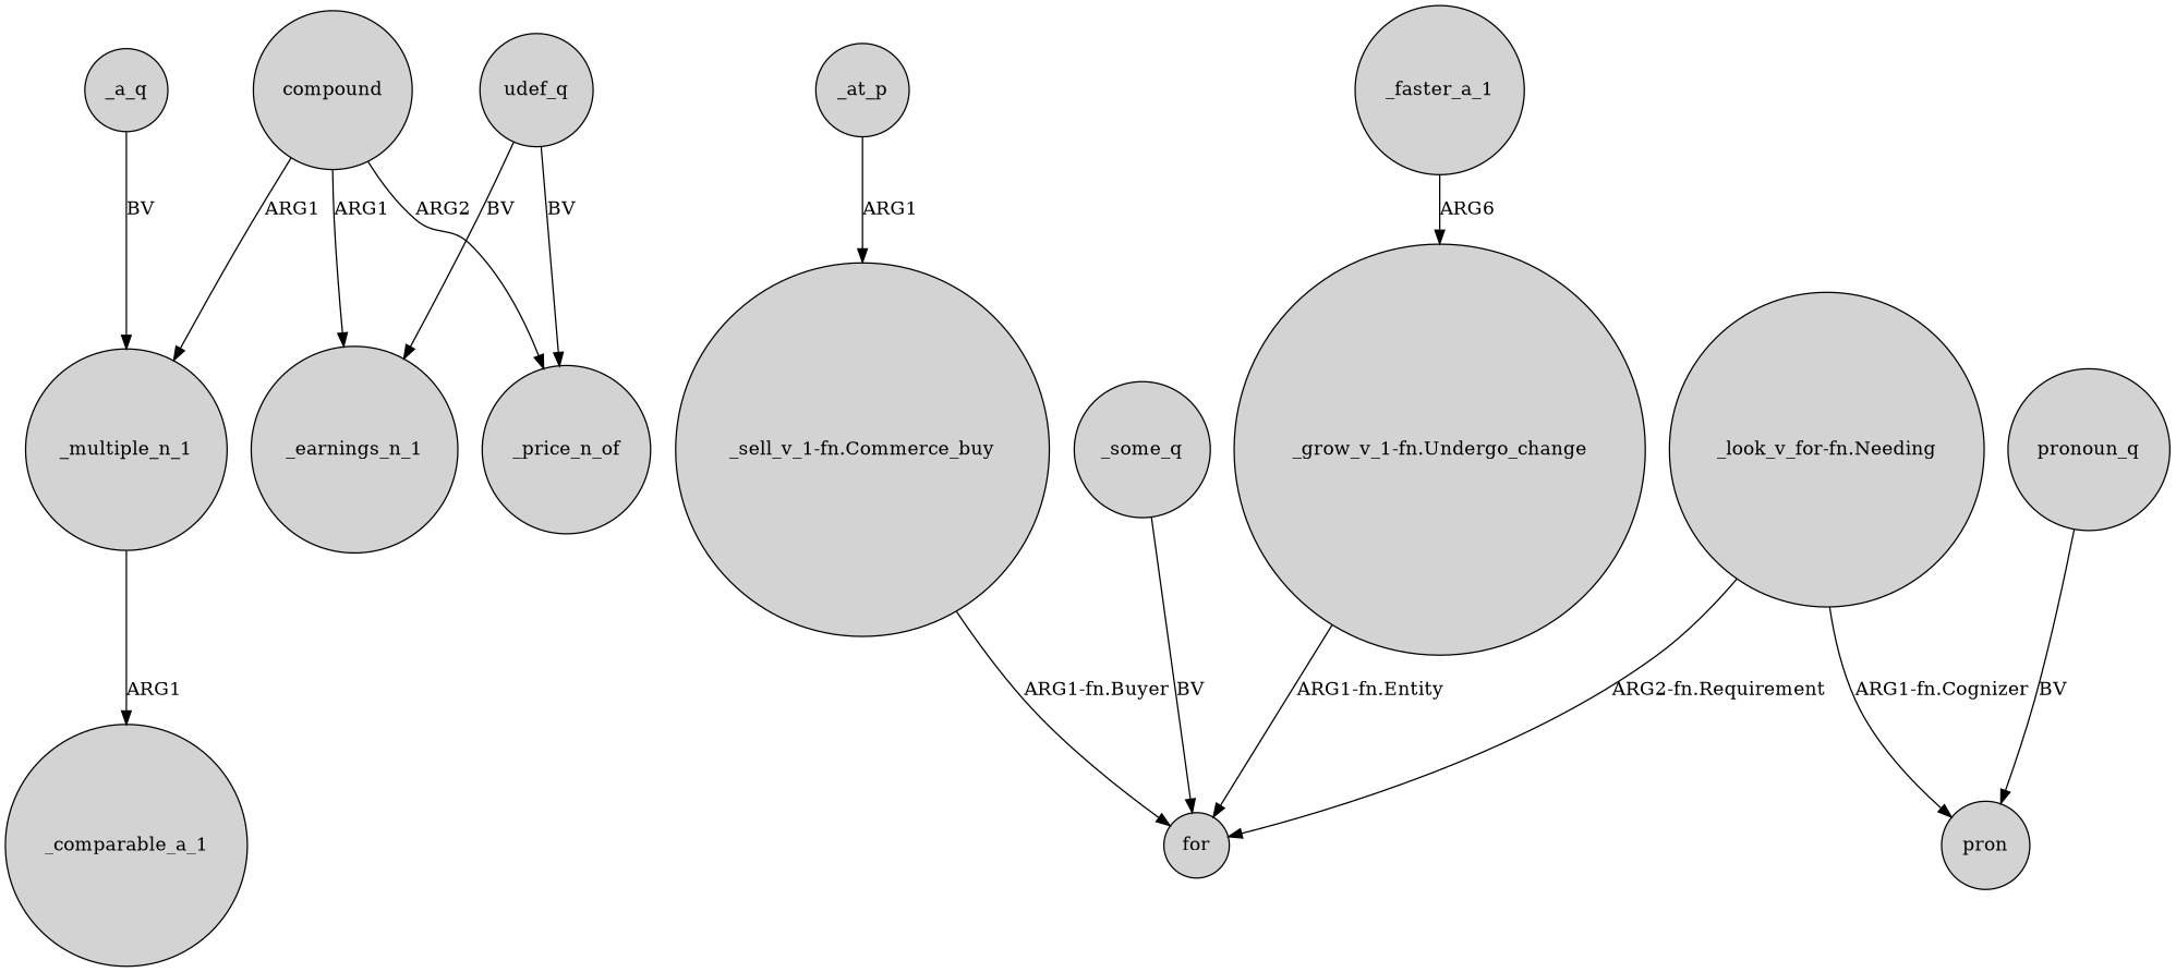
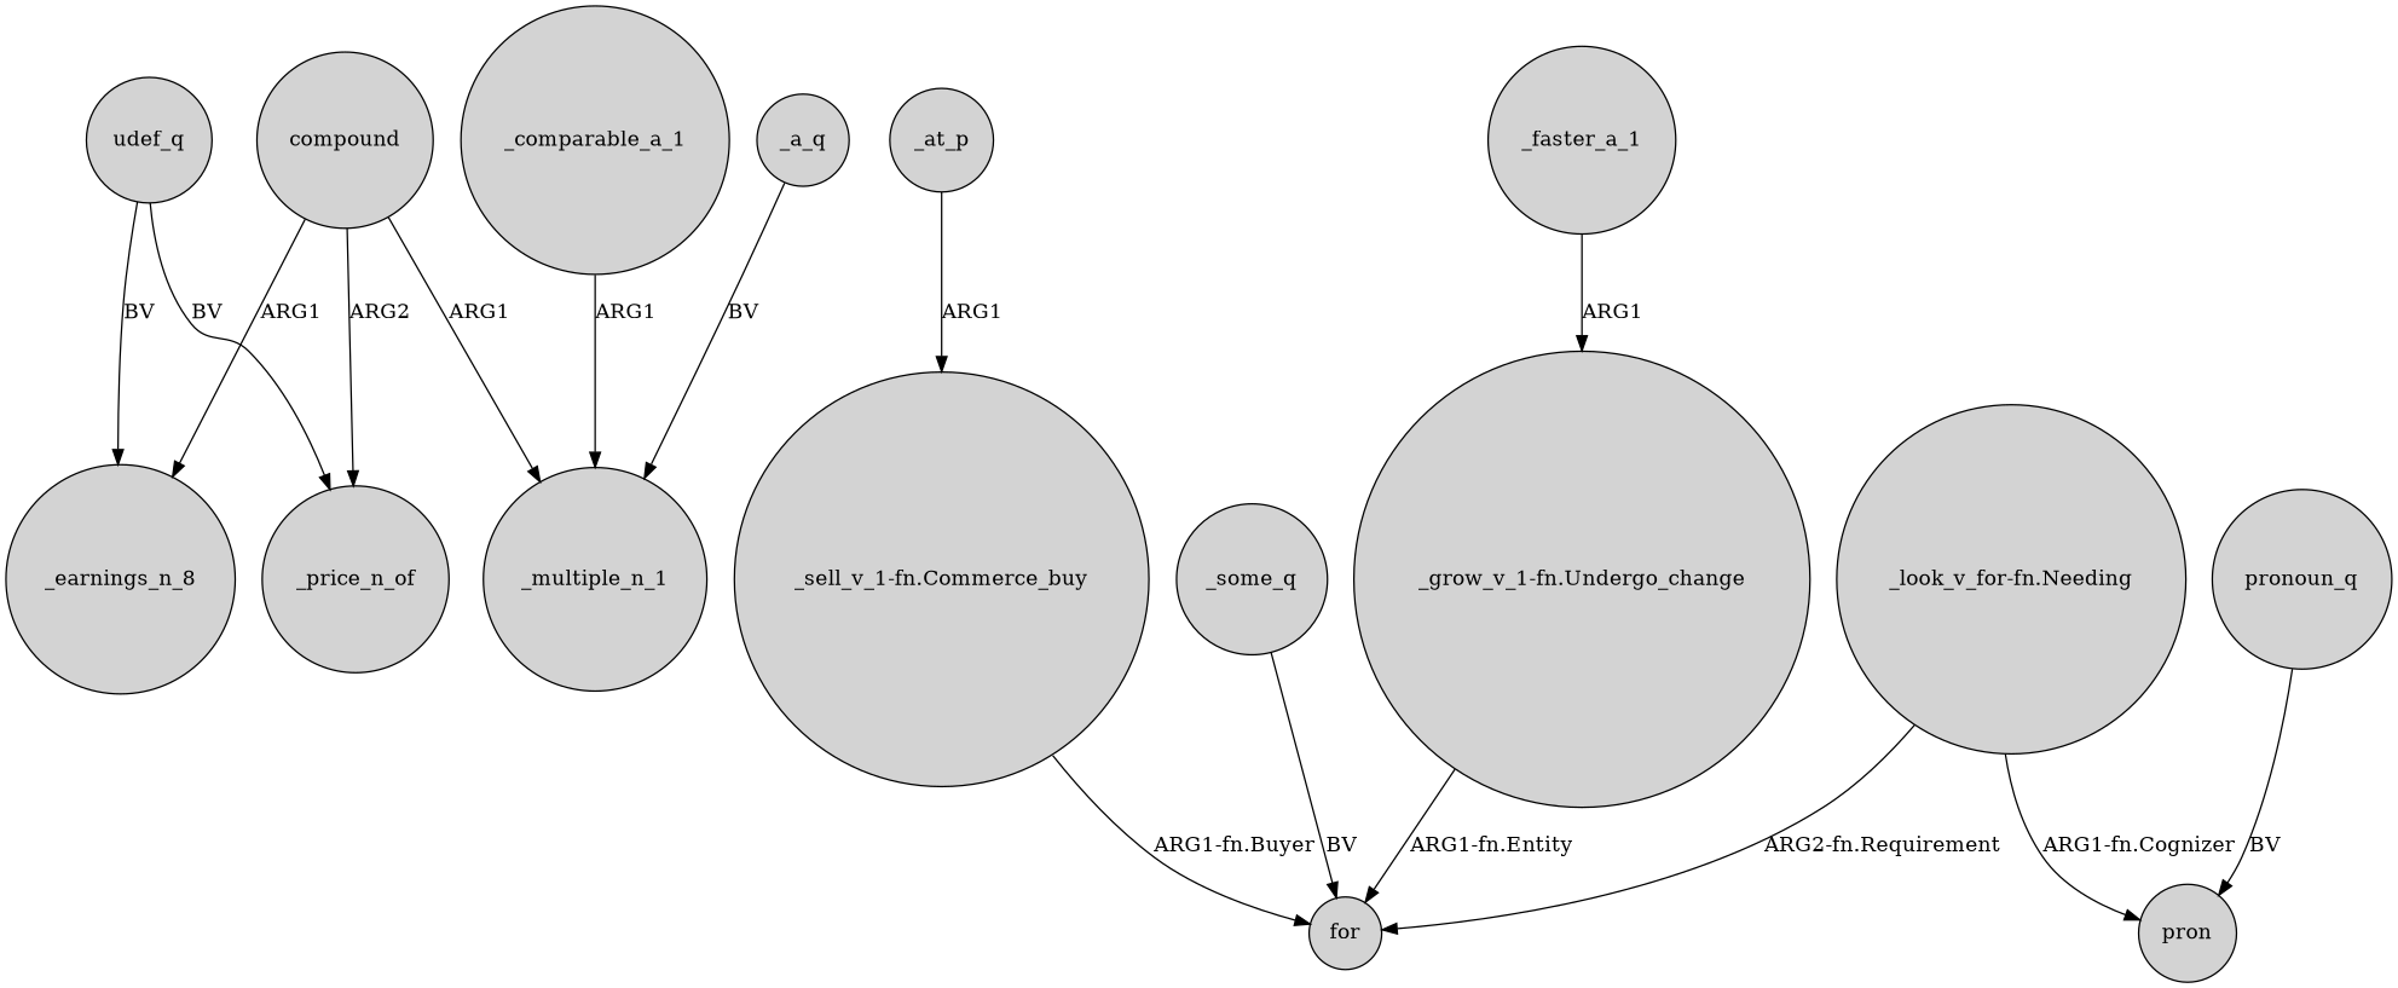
  digraph {
    node [shape=circle style=filled]
    compound
    _price_n_of
    _multiple_n_1
-   _earnings_n_1
+   _earnings_n_1 [label=_earnings_n_8]
    _comparable_a_1
    udef_q
    n7 [label=for]
    "_sell_v_1-fn.Commerce_buy"
    _at_p
    _some_q
    _faster_a_1
    "_grow_v_1-fn.Undergo_change"
    pronoun_q
    pron
    "_look_v_for-fn.Needing"
    _a_q
    compound -> _price_n_of [label=ARG2]
    compound -> _multiple_n_1 [label=ARG1]
    compound -> _earnings_n_1 [label=ARG1]
-   _multiple_n_1 -> _comparable_a_1 [label=ARG1]
+   _comparable_a_1 -> _multiple_n_1 [label=ARG1]
    udef_q -> _price_n_of [label=BV]
    udef_q -> _earnings_n_1 [label=BV]
    "_sell_v_1-fn.Commerce_buy" -> n7 [label="ARG1-fn.Buyer"]
    _at_p -> "_sell_v_1-fn.Commerce_buy" [label=ARG1]
    _some_q -> n7 [label=BV]
-   _faster_a_1 -> "_grow_v_1-fn.Undergo_change" [label=ARG6]
+   _faster_a_1 -> "_grow_v_1-fn.Undergo_change" [label=ARG1]
    "_grow_v_1-fn.Undergo_change" -> n7 [label="ARG1-fn.Entity"]
    pronoun_q -> pron [label=BV]
    "_look_v_for-fn.Needing" -> n7 [label="ARG2-fn.Requirement"]
    "_look_v_for-fn.Needing" -> pron [label="ARG1-fn.Cognizer"]
    _a_q -> _multiple_n_1 [label=BV]
  }
